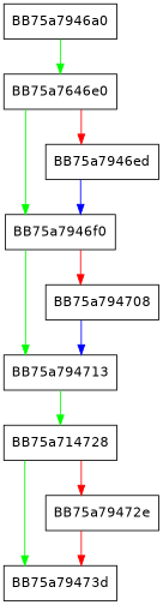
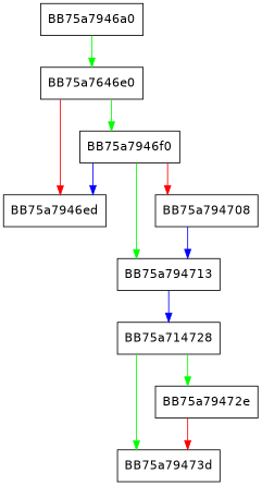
  digraph {
    fontname="DejaVu Sans"
    splines=ortho
    node [fontname="DejaVu Sans" shape=box]
    edge [color=green fontname="DejaVu Sans"]
    n1 [label=BB75a7646e0]
    BB75a7946a0
    BB75a7946f0
    BB75a7946ed
    BB75a794713
    BB75a794708
    n7 [label=BB75a714728]
    BB75a79473d
    BB75a79472e
    n1 -> BB75a7946f0
    n1 -> BB75a7946ed [color=red]
    BB75a7946a0 -> n1
    BB75a7946f0 -> BB75a794713
    BB75a7946f0 -> BB75a794708 [color=red]
-   BB75a7946ed -> BB75a7946f0 [color=blue]
-   BB75a794713 -> n7
+   BB75a7946f0 -> BB75a7946ed [color=blue]
+   BB75a794713 -> n7 [color=blue]
    BB75a794708 -> BB75a794713 [color=blue]
    n7 -> BB75a79473d
-   n7 -> BB75a79472e [color=red]
+   n7 -> BB75a79472e
    BB75a79472e -> BB75a79473d [color=red]
  }
